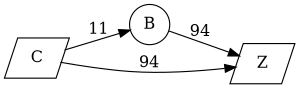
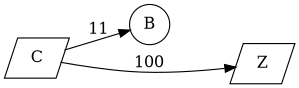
  digraph {
    rankdir=LR
    node [shape=parallelogram]
    B [shape=circle]
    C
    Z
-   B -> Z [label=94]
    C -> B [label=11]
-   C -> Z [label=94]
+   C -> Z [label=100]
  }
